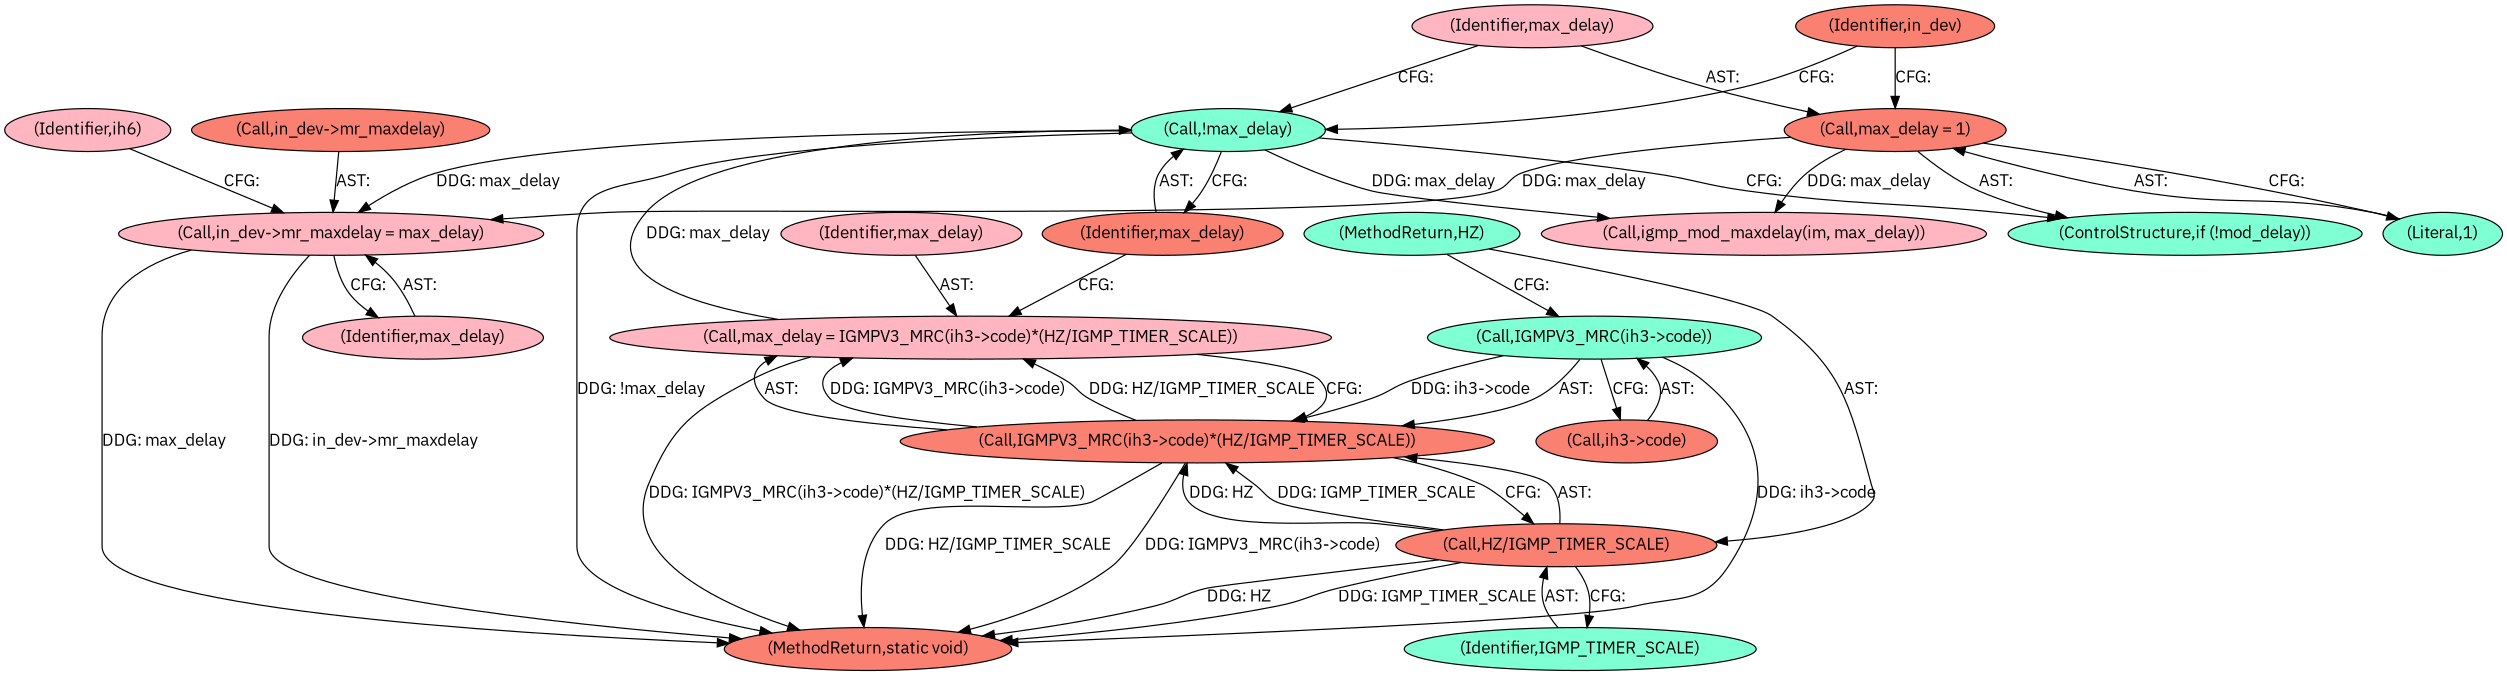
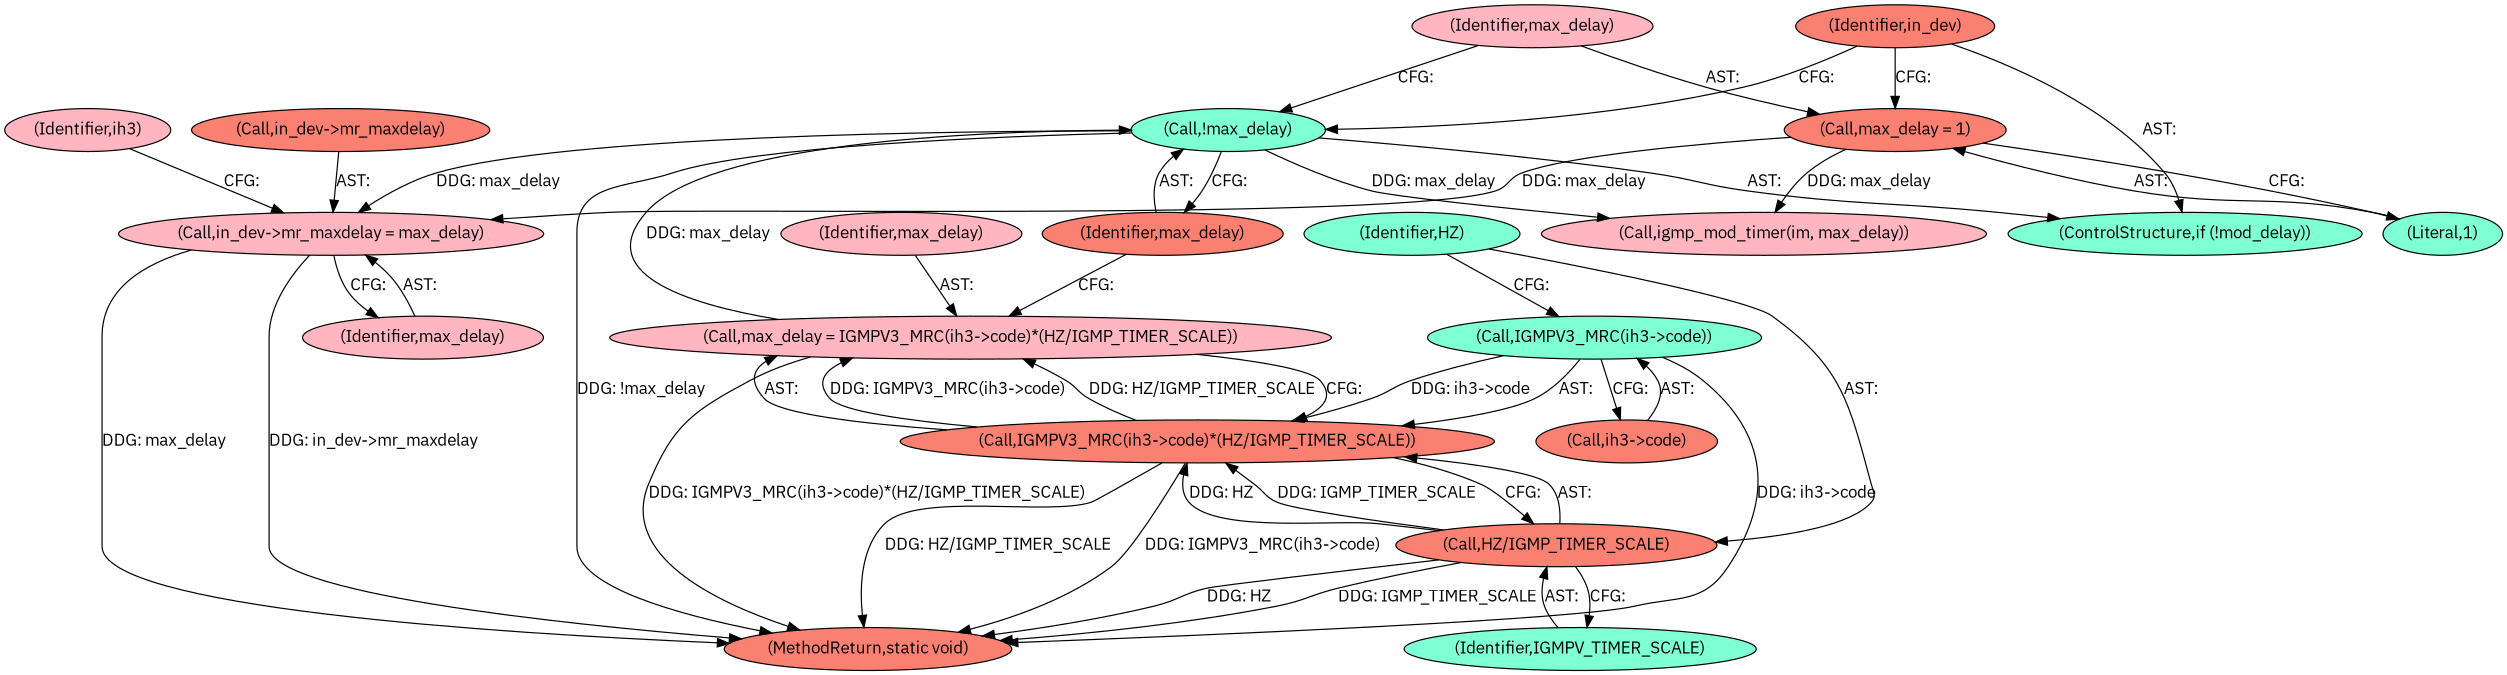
  digraph {
    fontname="IBM Plex Sans"
    node [fillcolor=salmon fontname="IBM Plex Sans" style=filled]
    edge [fontname="IBM Plex Sans"]
    n1 [fillcolor=lightpink label="(Call,in_dev->mr_maxdelay = max_delay)"]
    n2 [fillcolor=lightpink label="(Identifier,max_delay)"]
    n3 [label="(MethodReturn,static void)"]
    n4 [fillcolor=aquamarine label="(Call,!max_delay)"]
    n5 [label="(Identifier,max_delay)"]
-   n6 [fillcolor=lightpink label="(Call,igmp_mod_maxdelay(im, max_delay))"]
+   n6 [fillcolor=lightpink label="(Call,igmp_mod_timer(im, max_delay))"]
    n7 [fillcolor=aquamarine label="(ControlStructure,if (!mod_delay))"]
    n8 [fillcolor=lightpink label="(Call,max_delay = IGMPV3_MRC(ih3->code)*(HZ/IGMP_TIMER_SCALE))"]
    n9 [label="(Call,IGMPV3_MRC(ih3->code)*(HZ/IGMP_TIMER_SCALE))"]
    n10 [label="(Call,HZ/IGMP_TIMER_SCALE)"]
-   n11 [fillcolor=aquamarine label="(Identifier,IGMP_TIMER_SCALE)"]
+   n11 [fillcolor=aquamarine label="(Identifier,IGMPV_TIMER_SCALE)"]
    n12 [fillcolor=aquamarine label="(Call,IGMPV3_MRC(ih3->code))"]
    n13 [label="(Call,ih3->code)"]
    n14 [label="(Call,max_delay = 1)"]
    n15 [fillcolor=aquamarine label="(Literal,1)"]
-   n16 [fillcolor=aquamarine label="(MethodReturn,HZ)"]
+   n16 [fillcolor=aquamarine label="(Identifier,HZ)"]
    n17 [fillcolor=lightpink label="(Identifier,max_delay)"]
    n18 [fillcolor=lightpink label="(Identifier,max_delay)"]
    n19 [label="(Call,in_dev->mr_maxdelay)"]
    n20 [label="(Identifier,in_dev)"]
-   n21 [fillcolor=lightpink label="(Identifier,ih6)"]
+   n21 [fillcolor=lightpink label="(Identifier,ih3)"]
    n1 -> n2 [label="CFG: "]
    n1 -> n3 [label="DDG: in_dev->mr_maxdelay"]
    n1 -> n3 [label="DDG: max_delay"]
    n2 -> n1 [label="AST: "]
    n4 -> n1 [label="DDG: max_delay"]
    n4 -> n3 [label="DDG: !max_delay"]
    n4 -> n5 [label="CFG: "]
    n4 -> n6 [label="DDG: max_delay"]
-   n4 -> n7 [label="CFG: "]
+   n4 -> n7 [label="AST: "]
    n5 -> n4 [label="AST: "]
    n5 -> n8 [label="CFG: "]
    n8 -> n3 [label="DDG: IGMPV3_MRC(ih3->code)*(HZ/IGMP_TIMER_SCALE)"]
    n8 -> n4 [label="DDG: max_delay"]
    n8 -> n9 [label="CFG: "]
    n9 -> n3 [label="DDG: HZ/IGMP_TIMER_SCALE"]
    n9 -> n3 [label="DDG: IGMPV3_MRC(ih3->code)"]
    n9 -> n8 [label="AST: "]
    n9 -> n8 [label="DDG: IGMPV3_MRC(ih3->code)"]
    n9 -> n8 [label="DDG: HZ/IGMP_TIMER_SCALE"]
    n9 -> n10 [label="CFG: "]
    n10 -> n3 [label="DDG: IGMP_TIMER_SCALE"]
    n10 -> n3 [label="DDG: HZ"]
    n10 -> n9 [label="AST: "]
    n10 -> n9 [label="DDG: HZ"]
    n10 -> n9 [label="DDG: IGMP_TIMER_SCALE"]
    n10 -> n11 [label="CFG: "]
    n11 -> n10 [label="AST: "]
    n12 -> n3 [label="DDG: ih3->code"]
    n12 -> n9 [label="AST: "]
    n12 -> n9 [label="DDG: ih3->code"]
    n12 -> n13 [label="CFG: "]
    n13 -> n12 [label="AST: "]
    n14 -> n1 [label="DDG: max_delay"]
    n14 -> n6 [label="DDG: max_delay"]
-   n14 -> n7 [label="AST: "]
+   n20 -> n7 [label="AST: "]
    n14 -> n15 [label="CFG: "]
    n15 -> n14 [label="AST: "]
    n16 -> n10 [label="AST: "]
    n16 -> n12 [label="CFG: "]
    n17 -> n4 [label="CFG: "]
    n17 -> n14 [label="AST: "]
    n18 -> n8 [label="AST: "]
    n19 -> n1 [label="AST: "]
    n20 -> n4 [label="CFG: "]
    n20 -> n14 [label="CFG: "]
    n21 -> n1 [label="CFG: "]
  }
